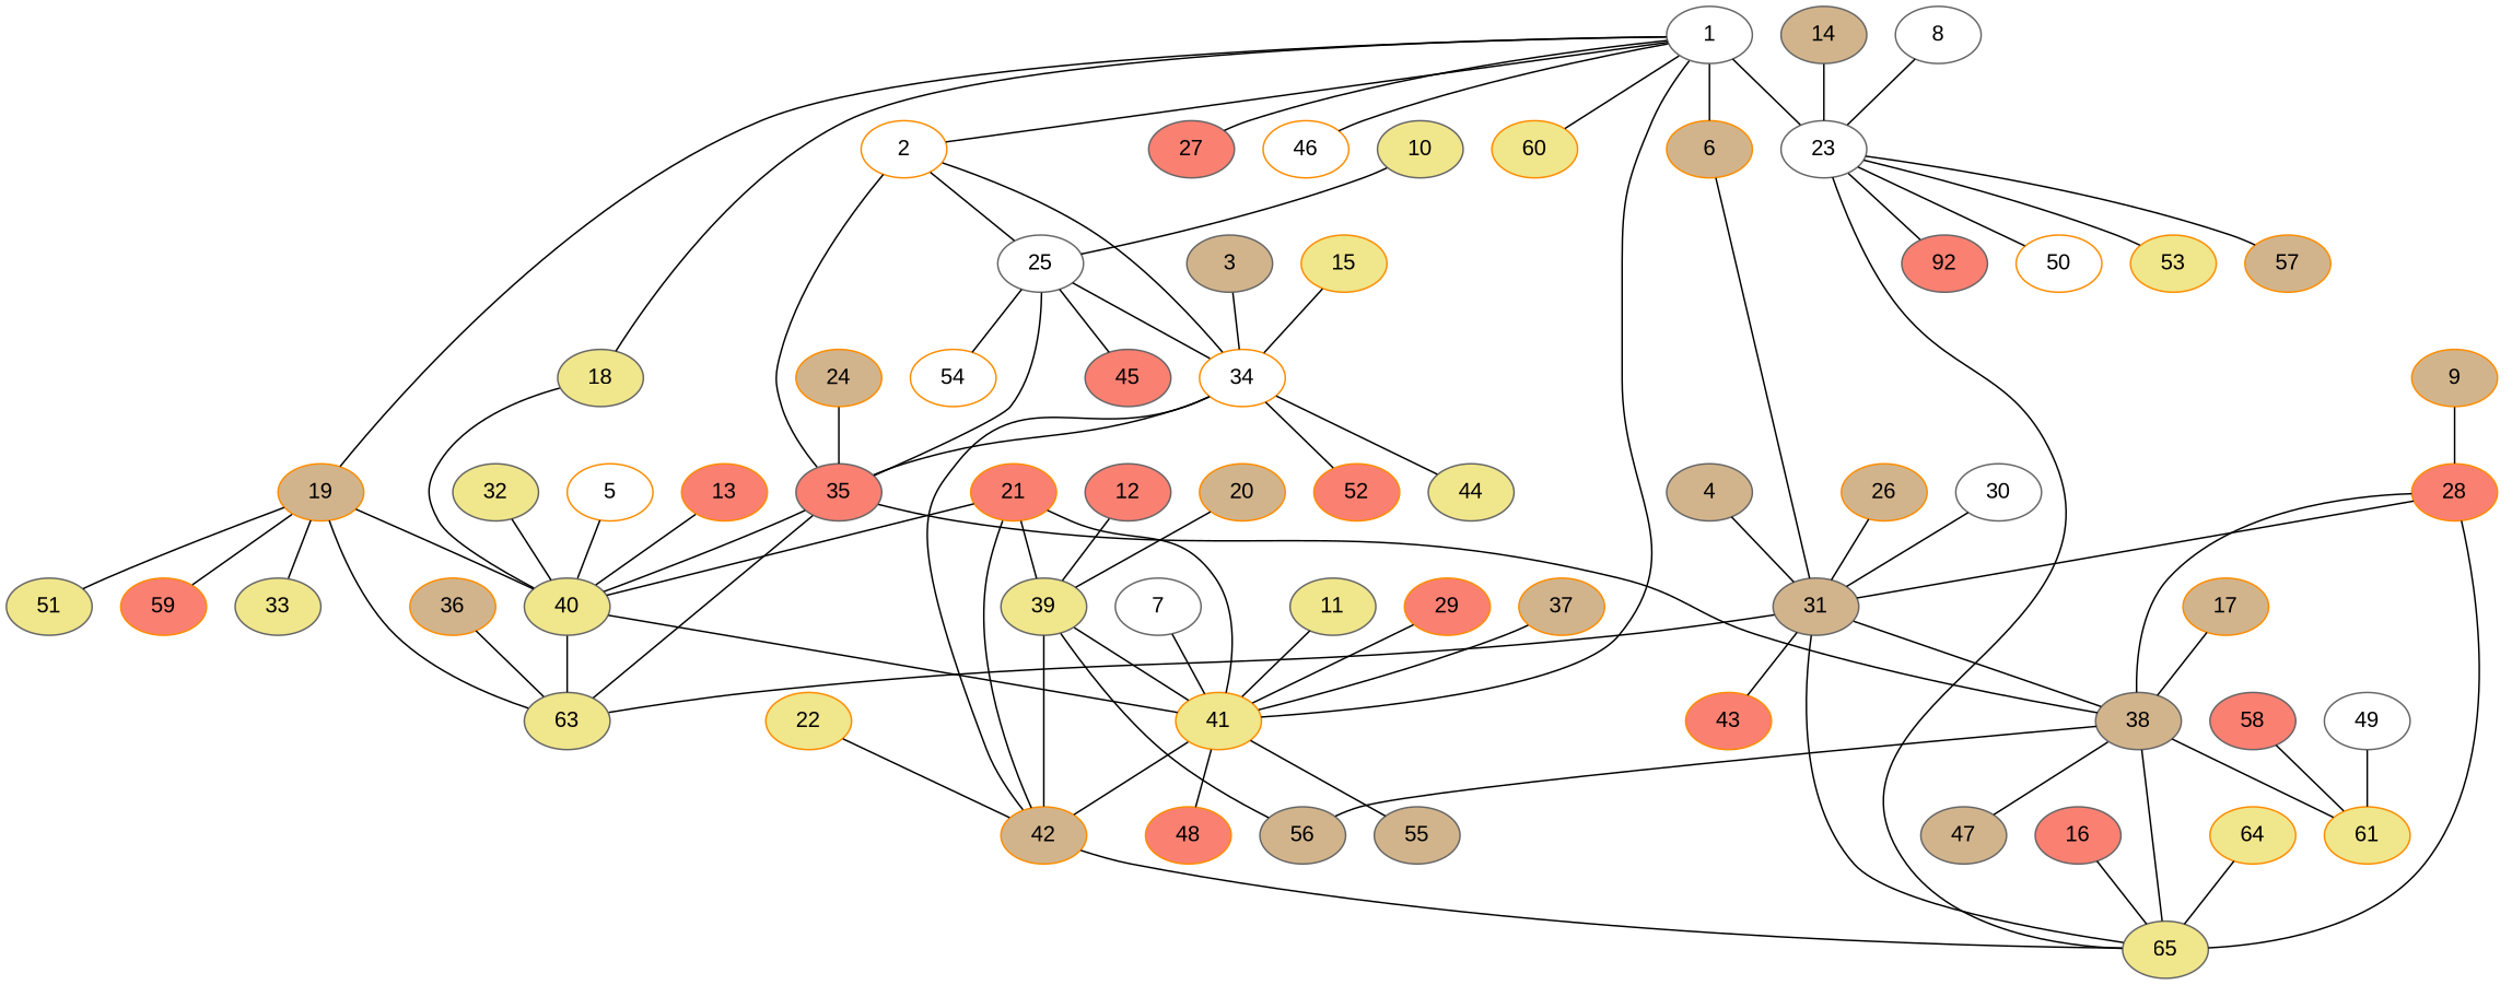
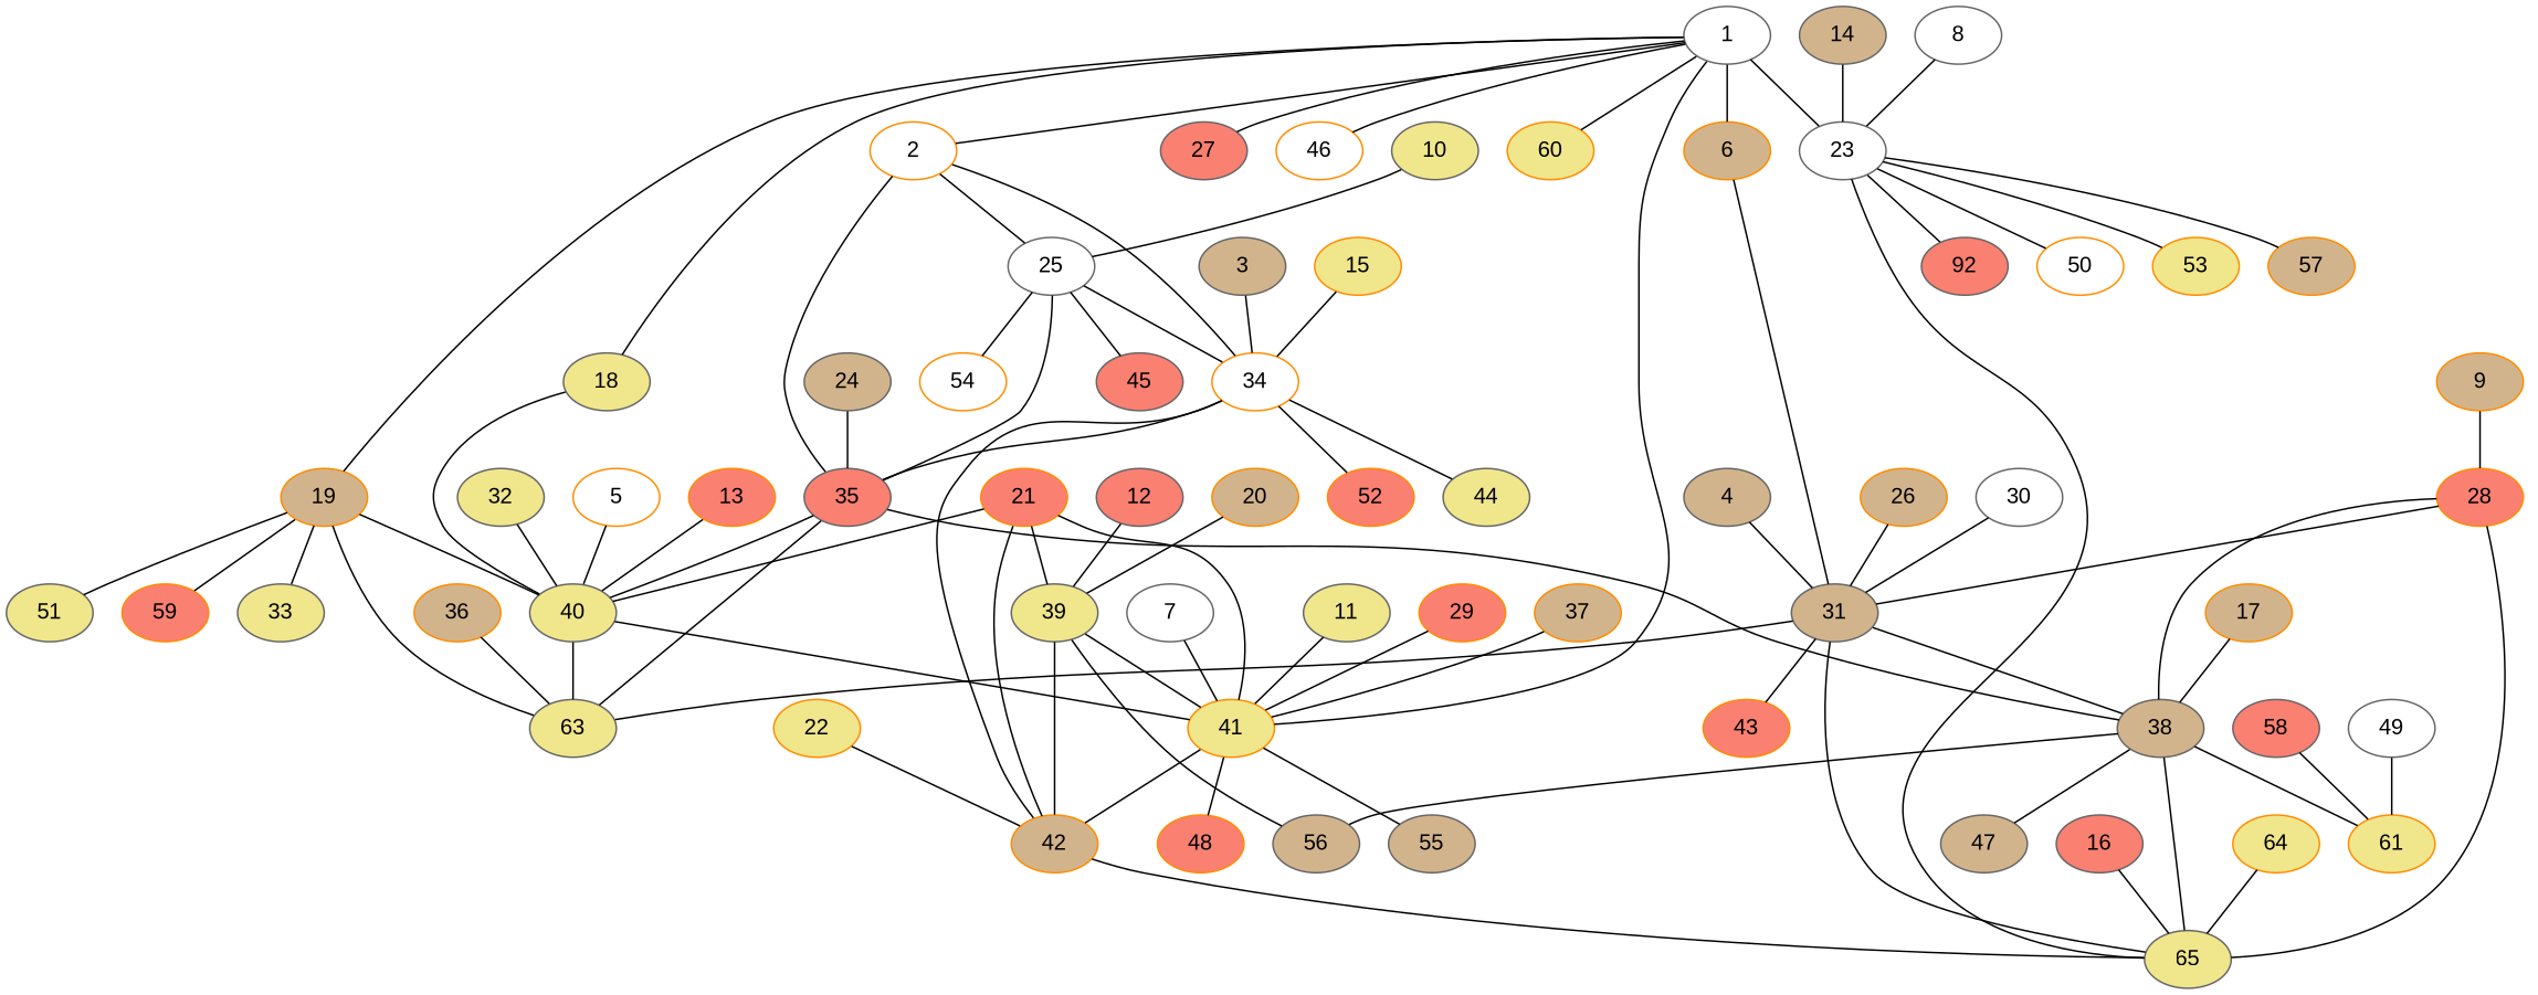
  graph {
    fontname="Liberation Sans"
    node [color=gray40 fillcolor=tan fontname="Liberation Sans" style=filled]
    edge [fontname="Liberation Sans" weight=1.0]
    1 [fillcolor=white]
    2 [color=darkorange fillcolor=white]
    6 [color=darkorange]
    18 [fillcolor=khaki]
    19 [color=darkorange]
    23 [fillcolor=white]
    27 [fillcolor=salmon]
    41 [color=darkorange fillcolor=khaki]
    46 [color=darkorange fillcolor=white]
    60 [color=darkorange fillcolor=khaki]
    25 [fillcolor=white]
    34 [color=darkorange fillcolor=white]
    35 [fillcolor=salmon]
    31
    40 [fillcolor=khaki]
    33 [fillcolor=khaki]
    51 [fillcolor=khaki]
    59 [color=darkorange fillcolor=salmon]
    63 [fillcolor=khaki]
    65 [fillcolor=khaki]
    50 [color=darkorange fillcolor=white]
    53 [color=darkorange fillcolor=khaki]
    57 [color=darkorange]
    n24 [fillcolor=salmon label=92]
    42 [color=darkorange]
    48 [color=darkorange fillcolor=salmon]
    55
    45 [fillcolor=salmon]
    54 [color=darkorange fillcolor=white]
    44 [fillcolor=khaki]
    52 [color=darkorange fillcolor=salmon]
    38
    3
    4
    43 [color=darkorange fillcolor=salmon]
    5 [color=darkorange fillcolor=white]
    7 [fillcolor=white]
    8 [fillcolor=white]
    9 [color=darkorange]
    28 [color=darkorange fillcolor=salmon]
    10 [fillcolor=khaki]
    11 [fillcolor=khaki]
    12 [fillcolor=salmon]
    39 [fillcolor=khaki]
    56
    13 [color=darkorange fillcolor=salmon]
    14
    15 [color=darkorange fillcolor=khaki]
    16 [fillcolor=salmon]
    17 [color=darkorange]
    47
    61 [color=darkorange fillcolor=khaki]
    20 [color=darkorange]
    21 [color=darkorange fillcolor=salmon]
    22 [color=darkorange fillcolor=khaki]
-   24 [color=darkorange]
+   24
    26 [color=darkorange]
    29 [color=darkorange fillcolor=salmon]
    30 [fillcolor=white]
    32 [fillcolor=khaki]
    36 [color=darkorange]
    37 [color=darkorange]
    49 [fillcolor=white]
    58 [fillcolor=salmon]
    64 [color=darkorange fillcolor=khaki]
    1 -- 2
    1 -- 6
    1 -- 18
    1 -- 19
    1 -- 23 [weight=8.0]
    1 -- 27
    1 -- 41 [weight=2.0]
    1 -- 46
    1 -- 60
    2 -- 25
    2 -- 34
    2 -- 35 [weight=3.0]
    6 -- 31
    18 -- 40
    19 -- 40 [weight=6.0]
    19 -- 33
    19 -- 51
    19 -- 59
    19 -- 63 [weight=2.0]
    23 -- 65
    23 -- 50
    23 -- 53
    23 -- 57
    23 -- n24
    41 -- 42 [weight=3.0]
    41 -- 48
    41 -- 55
    25 -- 34
    25 -- 35 [weight=3.0]
    25 -- 45
    25 -- 54
    34 -- 35 [weight=3.0]
    34 -- 42
    34 -- 44
    34 -- 52
    35 -- 40
    35 -- 63
    35 -- 38
    31 -- 63
    31 -- 65 [weight=3.0]
    31 -- 38
    31 -- 43
    40 -- 41
    40 -- 63 [weight=3.0]
    42 -- 65
    38 -- 65 [weight=3.0]
    38 -- 56
    38 -- 47
    38 -- 61
    3 -- 34
    4 -- 31
    5 -- 40
    7 -- 41
    8 -- 23
    9 -- 28
    28 -- 31
    28 -- 65 [weight=3.0]
    28 -- 38
    10 -- 25
    11 -- 41
    12 -- 39
    39 -- 41
    39 -- 42 [weight=3.0]
    39 -- 56
    13 -- 40
    14 -- 23
    15 -- 34
    16 -- 65
    17 -- 38
    20 -- 39
    21 -- 41
    21 -- 40
    21 -- 42 [weight=3.0]
    21 -- 39
    22 -- 42
    24 -- 35
    26 -- 31
    29 -- 41
    30 -- 31
    32 -- 40
    36 -- 63
    37 -- 41
    49 -- 61
    58 -- 61
    64 -- 65
  }
